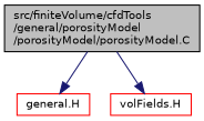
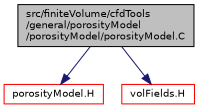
  digraph {
    node [color=red fontname=Helvetica fontsize=10 shape=record]
    edge [color=midnightblue fontname=Helvetica fontsize=10 labelfontname=Helvetica labelfontsize=10 style=solid]
    n1 [color=black fillcolor=grey75 fontcolor=black height=0.2 label="src/finiteVolume/cfdTools\l/general/porosityModel\l/porosityModel/porosityModel.C" style=filled width=0.4]
-   n2 [height=0.2 label="general.H" width=0.4]
+   n2 [height=0.2 label="porosityModel.H" width=0.4]
    n3 [height=0.2 label="volFields.H" width=0.4]
    n1 -> n2
    n1 -> n3
  }
